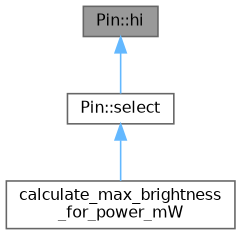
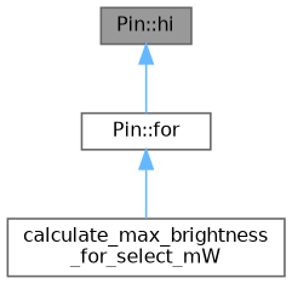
  digraph {
    rankdir=TB
    node [color=grey40 fillcolor=white fontname=Helvetica fontsize=10 shape=box style=filled]
    edge [color=steelblue1 dir=back fontname=Helvetica fontsize=10 labelfontname=Helvetica labelfontsize=10 style=solid]
    n1 [color=gray40 fillcolor=grey60 fontcolor=black height=0.2 label="Pin::hi" width=0.4]
-   n2 [height=0.2 label="Pin::select" width=0.4]
-   n3 [height=0.2 label="calculate_max_brightness\l_for_power_mW" width=0.4]
+   n2 [height=0.2 label="Pin::for" width=0.4]
+   n3 [height=0.2 label="calculate_max_brightness\l_for_select_mW" width=0.4]
    n1 -> n2
    n2 -> n3
  }
